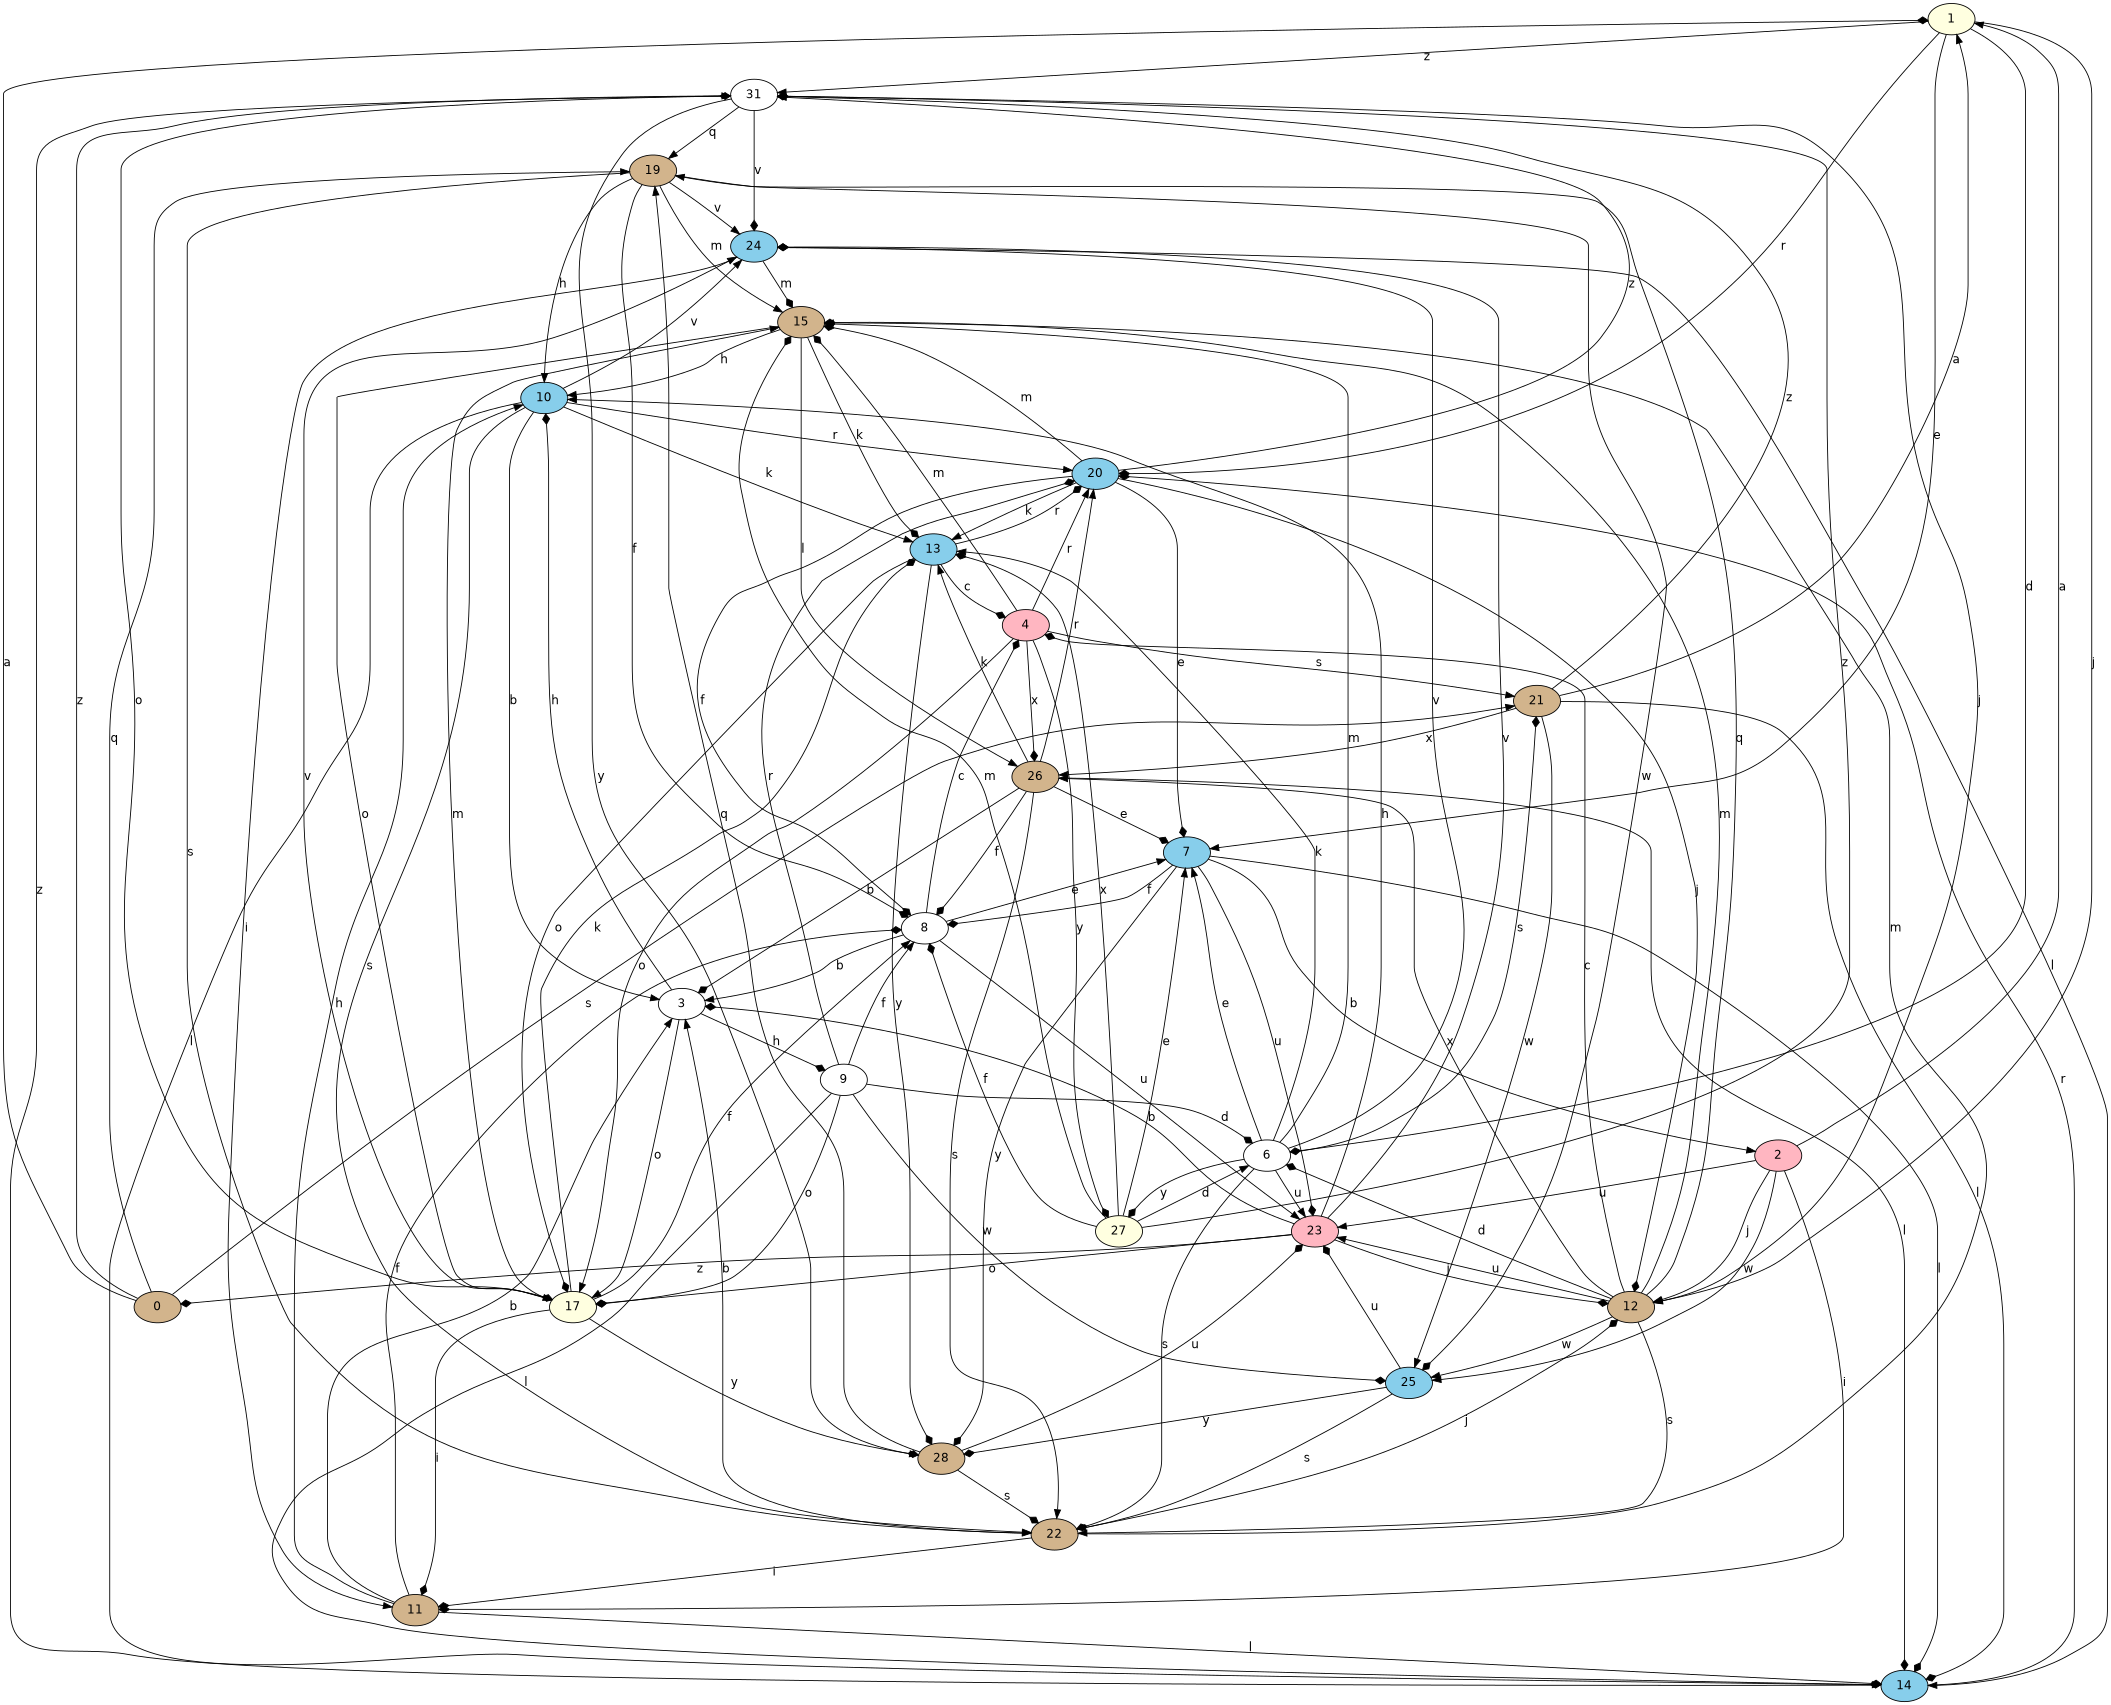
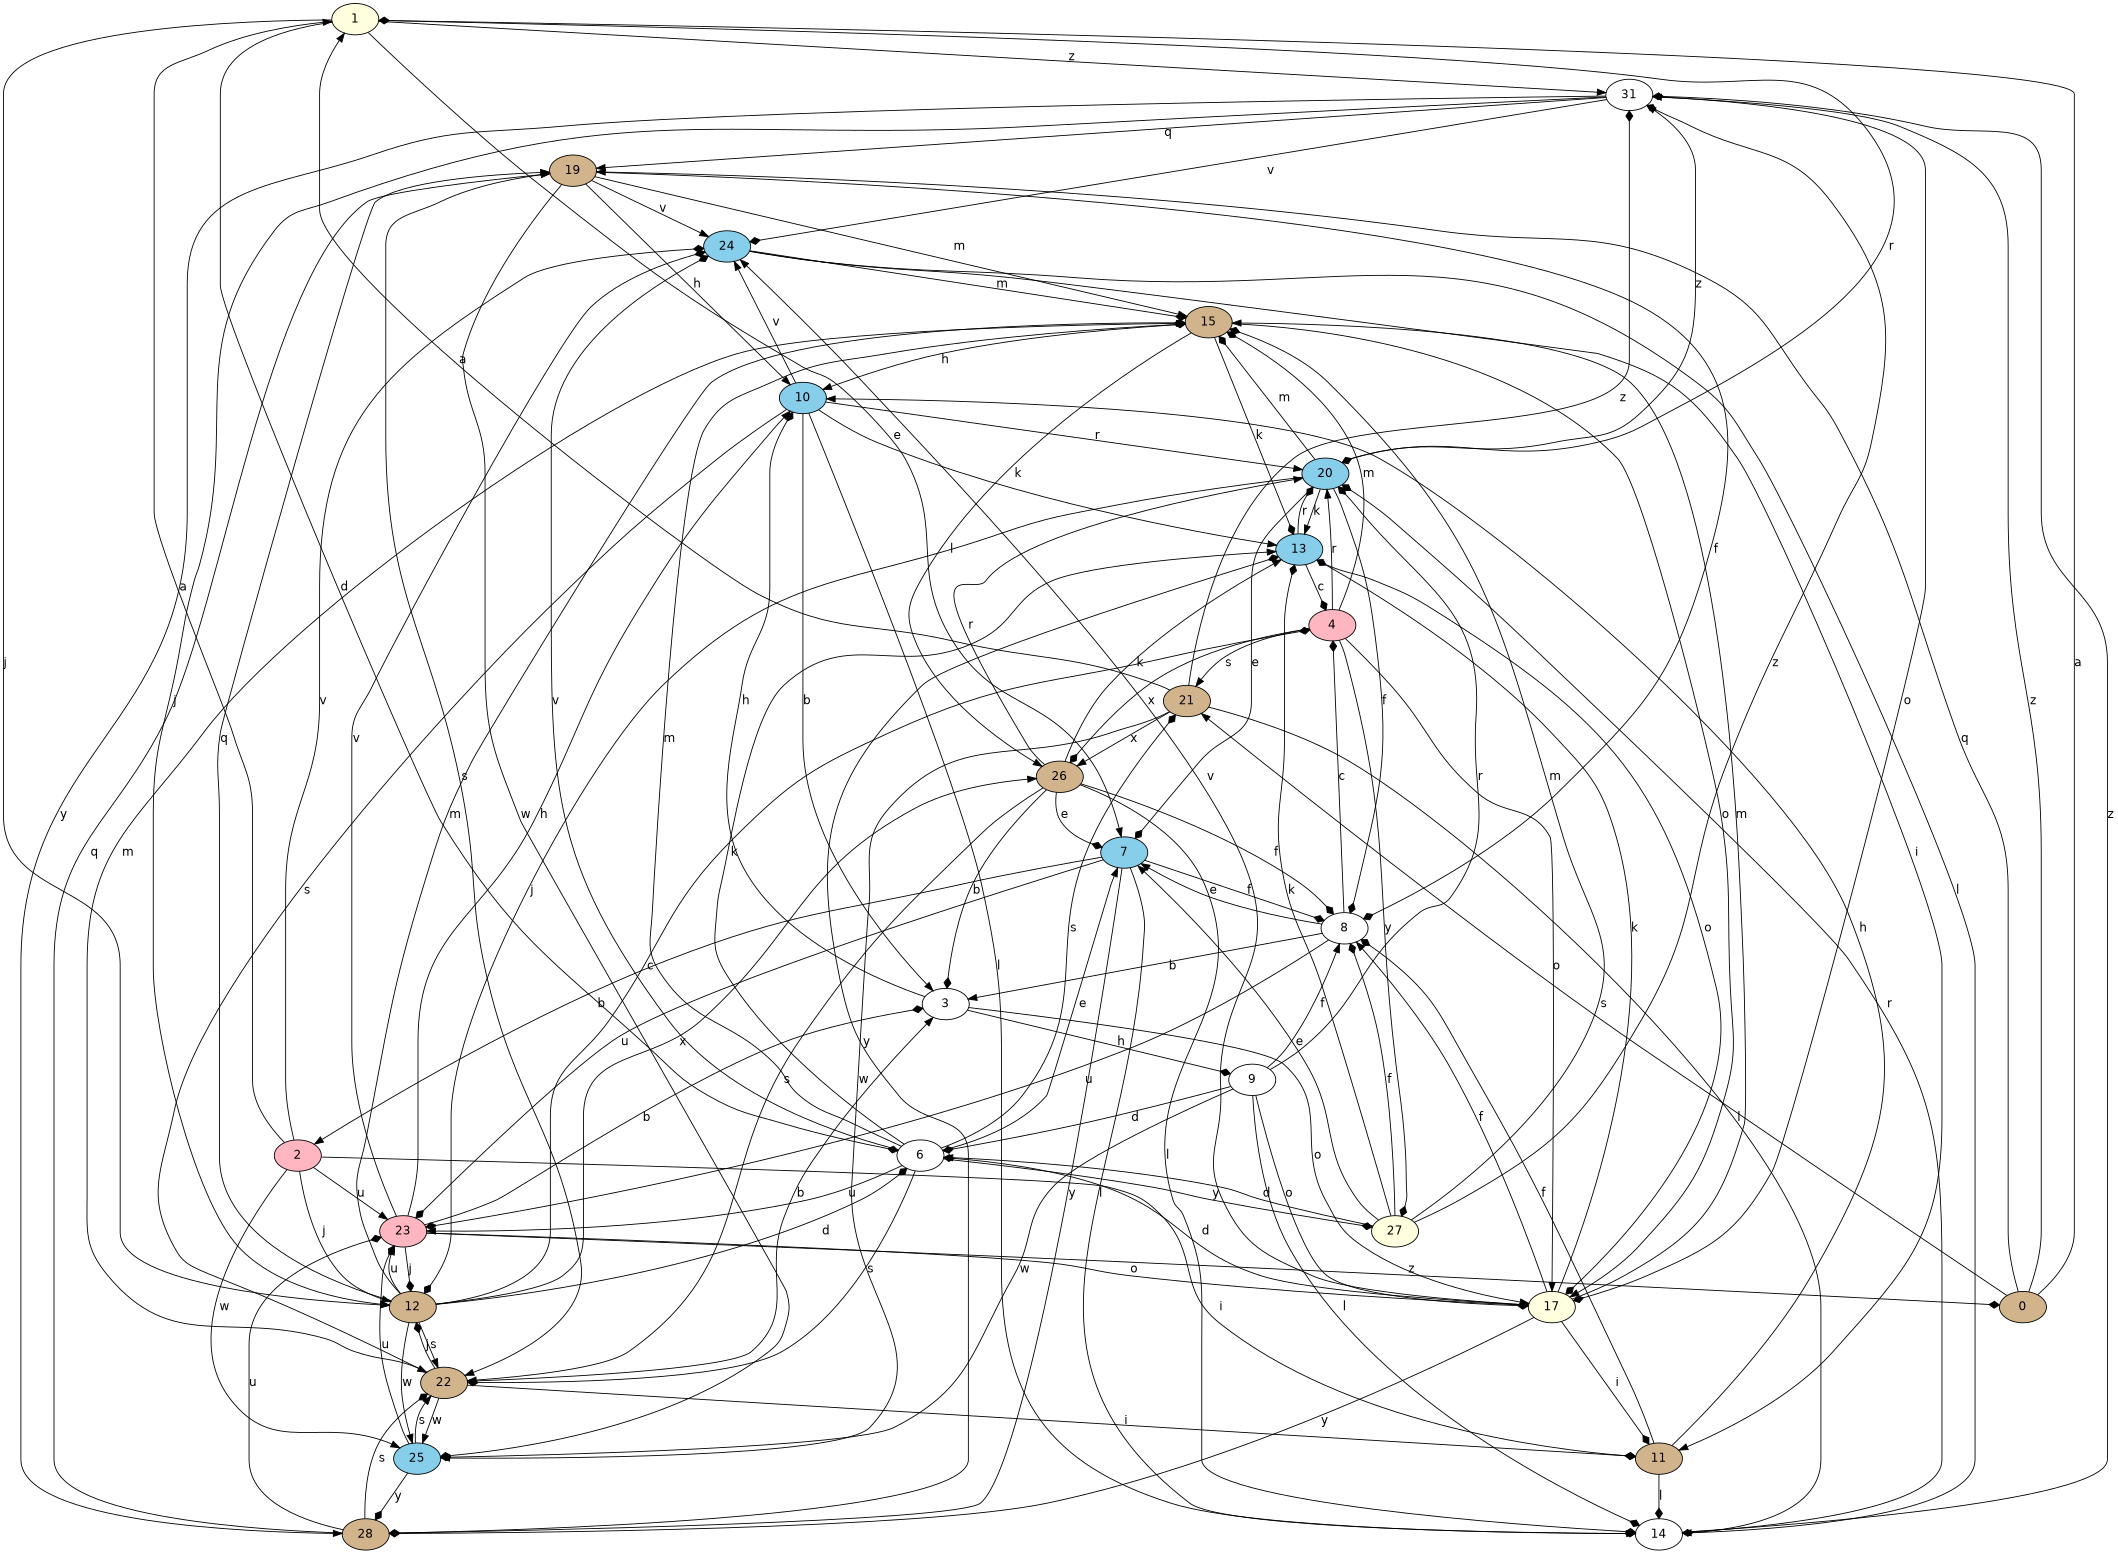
  strict digraph {
    fontname="DejaVu Sans"
    node [fillcolor=tan fontname="DejaVu Sans" style=filled]
    edge [arrowhead=diamond fontname="DejaVu Sans"]
    1 [fillcolor=lightyellow]
    0
    19
    21
    31 [fillcolor=white]
    6 [fillcolor=white]
    7 [fillcolor=skyblue]
    12
    20 [fillcolor=skyblue]
    24 [fillcolor=skyblue]
    25 [fillcolor=skyblue]
    10 [fillcolor=skyblue]
    15
    22
    8 [fillcolor=white]
    26
-   14 [fillcolor=skyblue]
+   14 [fillcolor=white]
    17 [fillcolor=lightyellow]
    28
    23 [fillcolor=lightpink]
    27 [fillcolor=lightyellow]
    13 [fillcolor=skyblue]
    2 [fillcolor=lightpink]
    4 [fillcolor=lightpink]
    11
    3 [fillcolor=white]
    9 [fillcolor=white]
    1 -> 31 [arrowhead=normal label=z]
    1 -> 6 [label=d]
    1 -> 7 [arrowhead=normal label=e]
    1 -> 12 [arrowhead=normal label=j]
    1 -> 20 [label=r]
    0 -> 1 [label=a]
    0 -> 19 [arrowhead=normal label=q]
    0 -> 21 [arrowhead=normal label=s]
    0 -> 31 [arrowhead=normal label=z]
    19 -> 24 [arrowhead=normal label=v]
    19 -> 25 [label=w]
    19 -> 10 [arrowhead=normal label=h]
    19 -> 15 [arrowhead=normal label=m]
    19 -> 22 [arrowhead=normal label=s]
    19 -> 8 [label=f]
    21 -> 1 [arrowhead=normal label=a]
    21 -> 31 [label=z]
    21 -> 25 [arrowhead=normal label=w]
    21 -> 26 [arrowhead=normal label=x]
    21 -> 14 [label=l]
    31 -> 19 [arrowhead=normal label=q]
    31 -> 12 [arrowhead=normal label=j]
    31 -> 24 [label=v]
    31 -> 17 [label=o]
    31 -> 28 [arrowhead=normal label=y]
    6 -> 21 [label=s]
    6 -> 7 [arrowhead=normal label=e]
    6 -> 24 [label=v]
    6 -> 15 [label=m]
    6 -> 22 [label=s]
    6 -> 23 [arrowhead=normal label=u]
    6 -> 27 [label=y]
    6 -> 13 [arrowhead=normal label=k]
    7 -> 8 [label=f]
    7 -> 14 [label=l]
    7 -> 28 [label=y]
    7 -> 23 [label=u]
    7 -> 2 [arrowhead=normal label=b]
    12 -> 19 [arrowhead=normal label=q]
    12 -> 6 [label=d]
    12 -> 25 [arrowhead=normal label=w]
    12 -> 15 [label=m]
    12 -> 22 [arrowhead=normal label=s]
    12 -> 26 [arrowhead=normal label=x]
    12 -> 23 [arrowhead=normal label=u]
    12 -> 4 [label=c]
    20 -> 31 [arrowhead=normal label=z]
    20 -> 7 [label=e]
    20 -> 12 [label=j]
    20 -> 15 [label=m]
    20 -> 8 [label=f]
    20 -> 13 [arrowhead=normal label=k]
    24 -> 15 [label=m]
    24 -> 14 [arrowhead=normal label=l]
    24 -> 11 [arrowhead=normal label=i]
    25 -> 22 [arrowhead=normal label=s]
    25 -> 28 [label=y]
    25 -> 23 [label=u]
    10 -> 20 [arrowhead=normal label=r]
    10 -> 24 [arrowhead=normal label=v]
    10 -> 22 [arrowhead=normal label=s]
    10 -> 14 [arrowhead=normal label=l]
    10 -> 13 [arrowhead=normal label=k]
    10 -> 3 [arrowhead=normal label=b]
    15 -> 10 [arrowhead=normal label=h]
    15 -> 26 [arrowhead=normal label=l]
    15 -> 17 [arrowhead=normal label=o]
    15 -> 13 [label=k]
    22 -> 12 [label=j]
+   22 -> 25 [arrowhead=normal label=w]
    22 -> 15 [arrowhead=normal label=m]
    22 -> 11 [label=i]
    22 -> 3 [arrowhead=normal label=b]
    8 -> 7 [arrowhead=normal label=e]
-   8 -> 23 [arrowhead=normal label=u]
+   8 -> 23 [label=u]
    8 -> 4 [label=c]
    8 -> 3 [arrowhead=normal label=b]
    26 -> 7 [label=e]
    26 -> 20 [arrowhead=normal label=r]
    26 -> 22 [arrowhead=normal label=s]
    26 -> 8 [label=f]
    26 -> 14 [label=l]
    26 -> 13 [arrowhead=normal label=k]
    26 -> 3 [label=b]
    14 -> 31 [label=z]
    14 -> 20 [label=r]
+   17 -> 6 [label=d]
    17 -> 24 [arrowhead=normal label=v]
    17 -> 15 [arrowhead=normal label=m]
    17 -> 8 [arrowhead=normal label=f]
    17 -> 28 [label=y]
    17 -> 13 [label=k]
    17 -> 11 [label=i]
    28 -> 19 [arrowhead=normal label=q]
    28 -> 22 [label=s]
    28 -> 23 [label=u]
    23 -> 0 [label=z]
    23 -> 12 [label=j]
    23 -> 24 [label=v]
    23 -> 10 [arrowhead=normal label=h]
    23 -> 17 [label=o]
    23 -> 3 [label=b]
    27 -> 31 [label=z]
    27 -> 6 [arrowhead=normal label=d]
    27 -> 7 [arrowhead=normal label=e]
    27 -> 15 [label=m]
    27 -> 8 [label=f]
-   27 -> 13 [label=x]
+   27 -> 13 [label=k]
    13 -> 20 [label=r]
    13 -> 17 [label=o]
-   13 -> 28 [label=y]
+   28 -> 13 [label=y]
    13 -> 4 [label=c]
    2 -> 1 [arrowhead=normal label=a]
    2 -> 12 [arrowhead=normal label=j]
+   2 -> 24 [label=v]
    2 -> 25 [arrowhead=normal label=w]
    2 -> 23 [arrowhead=normal label=u]
    2 -> 11 [label=i]
    4 -> 21 [arrowhead=normal label=s]
    4 -> 20 [arrowhead=normal label=r]
    4 -> 15 [label=m]
    4 -> 26 [label=x]
    4 -> 17 [arrowhead=normal label=o]
    4 -> 27 [label=y]
    11 -> 10 [arrowhead=normal label=h]
    11 -> 8 [label=f]
    11 -> 14 [label=l]
-   11 -> 3 [arrowhead=normal label=b]
    3 -> 10 [label=h]
    3 -> 17 [arrowhead=normal label=o]
    3 -> 9 [label=h]
    9 -> 6 [label=d]
    9 -> 20 [label=r]
    9 -> 25 [label=w]
    9 -> 8 [arrowhead=normal label=f]
    9 -> 14 [label=l]
    9 -> 17 [label=o]
  }
